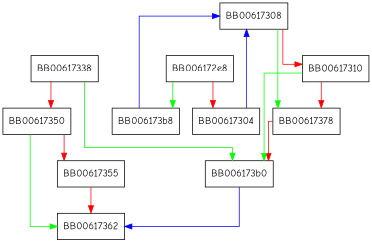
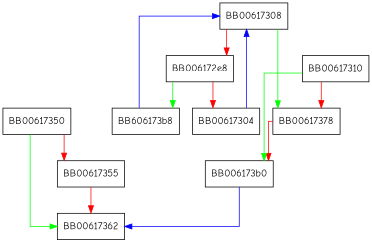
  digraph {
    fontname="Comic Neue"
    splines=ortho
    node [fontname="Comic Neue" shape=box]
    edge [color=red fontname="Comic Neue"]
    BB006173b0
    BB00617362
    BB006172e8
-   BB006173b8
+   BB006173b8 [label=BB606173b8]
    BB00617304
    BB00617308
    BB00617378
    BB00617310
-   BB00617338
    BB00617350
    BB00617355
    BB006173b0 -> BB00617362 [color=blue]
    BB006172e8 -> BB006173b8 [color=green]
    BB006172e8 -> BB00617304
    BB006173b8 -> BB00617308 [color=blue]
    BB00617304 -> BB00617308 [color=blue]
    BB00617308 -> BB00617378 [color=green]
-   BB00617308 -> BB00617310
+   BB00617308 -> BB006172e8
    BB00617378 -> BB006173b0
    BB00617310 -> BB006173b0 [color=green]
    BB00617310 -> BB00617378
-   BB00617338 -> BB006173b0 [color=green]
-   BB00617338 -> BB00617350
    BB00617350 -> BB00617362 [color=green]
    BB00617350 -> BB00617355
    BB00617355 -> BB00617362
  }
